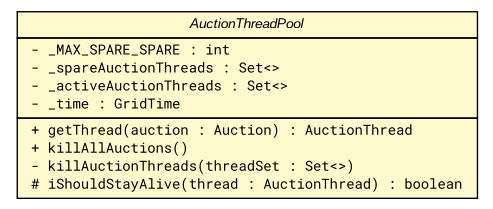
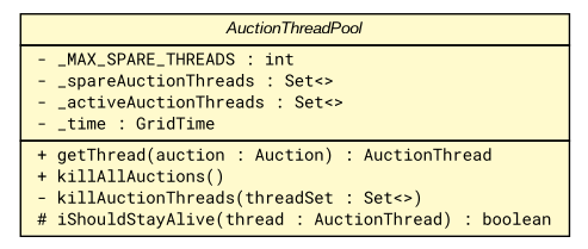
  digraph {
    nodesep=0.25
    ranksep=0.5
    rankdir=LR
    fontname="Roboto Mono"
-   n1 [fontcolor=black fontname="Roboto Mono" fontsize=10.0 label=<<table title="org.edg.data.replication.optorsim.auctions.AuctionThreadPool" border="0" cellborder="1" cellspacing="0" cellpadding="2" port="p" bgcolor="lemonChiffon" href="./AuctionThreadPool.html"> 		<tr><td><table border="0" cellspacing="0" cellpadding="1"> <tr><td align="center" balign="center"><font face="arial italic"> AuctionThreadPool </font></td></tr> 		</table></td></tr> 		<tr><td><table border="0" cellspacing="0" cellpadding="1"> <tr><td align="left" balign="left"> - _MAX_SPARE_SPARE : int </td></tr> <tr><td align="left" balign="left"> - _spareAuctionThreads : Set&lt;&gt; </td></tr> <tr><td align="left" balign="left"> - _activeAuctionThreads : Set&lt;&gt; </td></tr> <tr><td align="left" balign="left"> - _time : GridTime </td></tr> 		</table></td></tr> 		<tr><td><table border="0" cellspacing="0" cellpadding="1"> <tr><td align="left" balign="left"> + getThread(auction : Auction) : AuctionThread </td></tr> <tr><td align="left" balign="left"> + killAllAuctions() </td></tr> <tr><td align="left" balign="left"> - killAuctionThreads(threadSet : Set&lt;&gt;) </td></tr> <tr><td align="left" balign="left"> # iShouldStayAlive(thread : AuctionThread) : boolean </td></tr> 		</table></td></tr> 		</table>> shape=plaintext]
+   n1 [fontcolor=black fontname="Roboto Mono" fontsize=10.0 label=<<table title="org.edg.data.replication.optorsim.auctions.AuctionThreadPool" border="0" cellborder="1" cellspacing="0" cellpadding="2" port="p" bgcolor="lemonChiffon" href="./AuctionThreadPool.html"> 		<tr><td><table border="0" cellspacing="0" cellpadding="1"> <tr><td align="center" balign="center"><font face="arial italic"> AuctionThreadPool </font></td></tr> 		</table></td></tr> 		<tr><td><table border="0" cellspacing="0" cellpadding="1"> <tr><td align="left" balign="left"> - _MAX_SPARE_THREADS : int </td></tr> <tr><td align="left" balign="left"> - _spareAuctionThreads : Set&lt;&gt; </td></tr> <tr><td align="left" balign="left"> - _activeAuctionThreads : Set&lt;&gt; </td></tr> <tr><td align="left" balign="left"> - _time : GridTime </td></tr> 		</table></td></tr> 		<tr><td><table border="0" cellspacing="0" cellpadding="1"> <tr><td align="left" balign="left"> + getThread(auction : Auction) : AuctionThread </td></tr> <tr><td align="left" balign="left"> + killAllAuctions() </td></tr> <tr><td align="left" balign="left"> - killAuctionThreads(threadSet : Set&lt;&gt;) </td></tr> <tr><td align="left" balign="left"> # iShouldStayAlive(thread : AuctionThread) : boolean </td></tr> 		</table></td></tr> 		</table>> shape=plaintext]
  }
